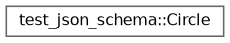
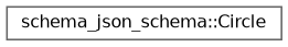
  digraph {
    rankdir=LR
-   n1 [color=grey40 fillcolor=white fontname=Helvetica fontsize=10 height=0.2 label="test_json_schema::Circle" shape=box style=filled width=0.4]
+   n1 [color=grey40 fillcolor=white fontname=Helvetica fontsize=10 height=0.2 label="schema_json_schema::Circle" shape=box style=filled width=0.4]
  }
